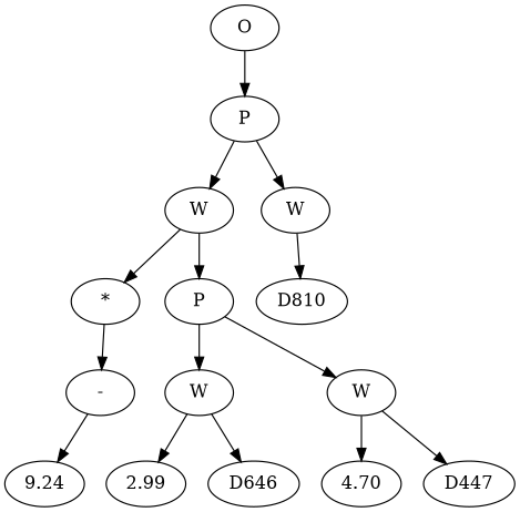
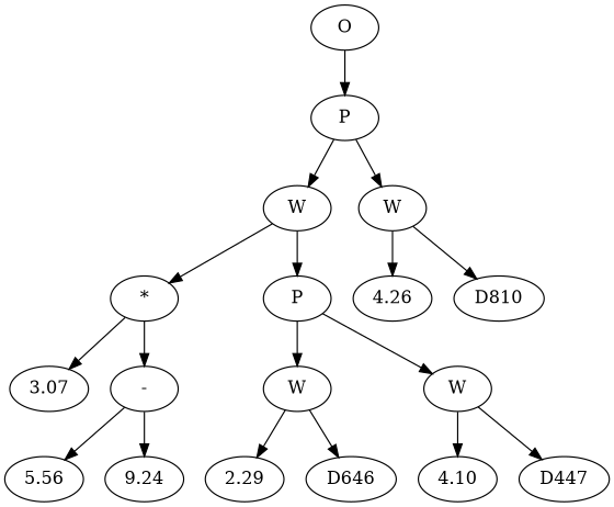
  digraph {
    n1 [label=O]
    n2 [label=P]
    n3 [label=W]
    n4 [label=W]
    n5 [label="*"]
    n6 [label=P]
+   n7 [label=4.26]
    n8 [label=D810]
+   n9 [label=3.07]
    n10 [label="-"]
    n11 [label=W]
    n12 [label=W]
+   n13 [label=5.56]
    n14 [label=9.24]
-   n15 [label=2.99]
+   n15 [label=2.29]
    n16 [label=D646]
-   n17 [label=4.70]
+   n17 [label=4.10]
    n18 [label=D447]
    n1 -> n2
    n2 -> n3
    n2 -> n4
    n3 -> n5
    n3 -> n6
+   n4 -> n7
    n4 -> n8
+   n5 -> n9
    n5 -> n10
    n6 -> n11
    n6 -> n12
+   n10 -> n13
    n10 -> n14
    n11 -> n15
    n11 -> n16
    n12 -> n17
    n12 -> n18
  }
